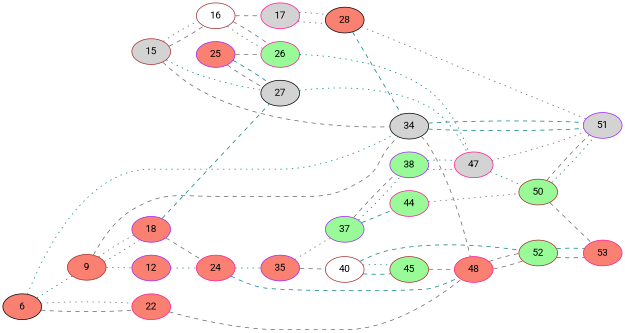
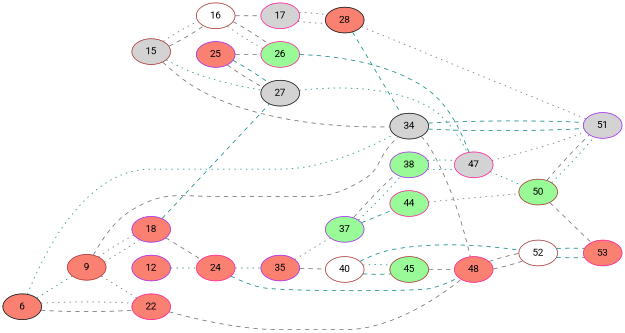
  graph {
    fontname=Roboto
    rankdir=LR
    node [color=deeppink fillcolor=salmon fontname=Roboto style=filled]
    edge [color=gray40 fontname=Roboto style=dashed]
    6 [color=black super="+1"]
    9 [color=brown super="+8"]
    22
    34 [color=black fillcolor=lightgrey super="+2+3+11"]
    12 [color=purple]
    18 [color=purple]
    48 [super="+46+23"]
    51 [color=purple fillcolor=lightgrey super="+31+32"]
    24 [super="+21"]
    27 [color=black fillcolor=lightgrey super="+19+20"]
    35 [color=purple]
    15 [color=brown fillcolor=lightgrey]
    16 [color=brown fillcolor=white]
    17 [fillcolor=lightgrey]
    26 [fillcolor=palegreen]
    47 [fillcolor=lightgrey super="+30+29+33"]
    28 [color=black super="+14+13"]
-   52 [color=brown fillcolor=palegreen super="+41+42"]
+   52 [color=brown fillcolor=white super="+41+42"]
    37 [color=purple fillcolor=palegreen super="+36"]
    40 [color=brown fillcolor=white super="+39"]
    25 [color=purple]
    50 [color=brown fillcolor=palegreen super="+49+43"]
    38 [color=purple fillcolor=palegreen]
    44 [fillcolor=palegreen]
    45 [color=brown fillcolor=palegreen]
    53
    6 -- 9 [color=teal style=dotted]
    6 -- 22 [weight=2]
    6 -- 22 [style=dotted]
    6 -- 34 [color=teal style=dotted]
    9 -- 34 [weight=2]
-   9 -- 12 [style=dotted weight=2]
+   9 -- 22 [style=dotted weight=2]
    9 -- 18 [style=dotted]
    9 -- 18 [style=dotted]
    22 -- 48 [weight=2]
    34 -- 48
    34 -- 51 [color=teal weight=2]
    34 -- 51 [color=teal]
    12 -- 24 [color=teal style=dotted]
    18 -- 24
    18 -- 27 [color=teal]
    48 -- 52
    48 -- 52
    24 -- 48 [color=teal]
    24 -- 35 [color=teal style=dotted]
    27 -- 47 [color=teal style=dotted]
    35 -- 37 [style=dotted]
    35 -- 40
    15 -- 34
    15 -- 27 [color=teal style=dotted]
    15 -- 16
    15 -- 16 [style=dotted]
    16 -- 17
    16 -- 26 [style=dotted]
    16 -- 26
    17 -- 28 [style=dotted weight=2]
    17 -- 28 [style=dotted]
-   26 -- 47 [color=teal style=dotted]
+   26 -- 47 [color=teal]
    47 -- 51 [style=dotted]
    47 -- 50 [color=teal style=dotted]
    28 -- 34 [color=teal weight=2]
    28 -- 51 [style=dotted]
    52 -- 53 [color=teal weight=2]
    52 -- 53 [color=teal]
    37 -- 38 [color=teal style=dotted]
    37 -- 38
    37 -- 44 [color=teal weight=2]
    40 -- 52 [color=teal]
    40 -- 45 [color=teal weight=2]
    40 -- 45 [color=teal style=dotted]
    25 -- 27 [weight=2]
    25 -- 27 [color=teal]
    25 -- 26
    50 -- 51 [color=teal style=dotted]
    50 -- 51
    50 -- 53
    38 -- 47 [color=teal style=dotted weight=2]
    38 -- 47 [color=teal style=dotted]
    44 -- 50 [style=dotted]
    45 -- 48
  }
